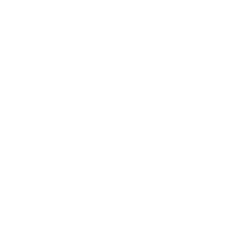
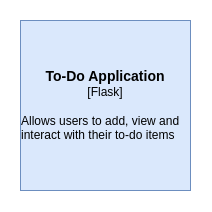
  <mxCell id="0" />
  <mxCell id="1" parent="0" />
+ <mxCell id="2" value="&lt;b&gt;&lt;font style=&quot;font-size: 14px&quot;&gt;To-Do Application&lt;br&gt;&lt;/font&gt;&lt;/b&gt;[Flask]&lt;br&gt;&lt;br&gt;&lt;div style=&quot;text-align: left&quot;&gt;&lt;span&gt;Allows users to add, view and interact with their to-do items&lt;/span&gt;&lt;/div&gt;" style="whiteSpace=wrap;html=1;aspect=fixed;fillColor=#dae8fc;strokeColor=#6c8ebf;" vertex="1" parent="1"><mxGeometry x="20" y="20" width="170" height="170" as="geometry" /></mxCell>
